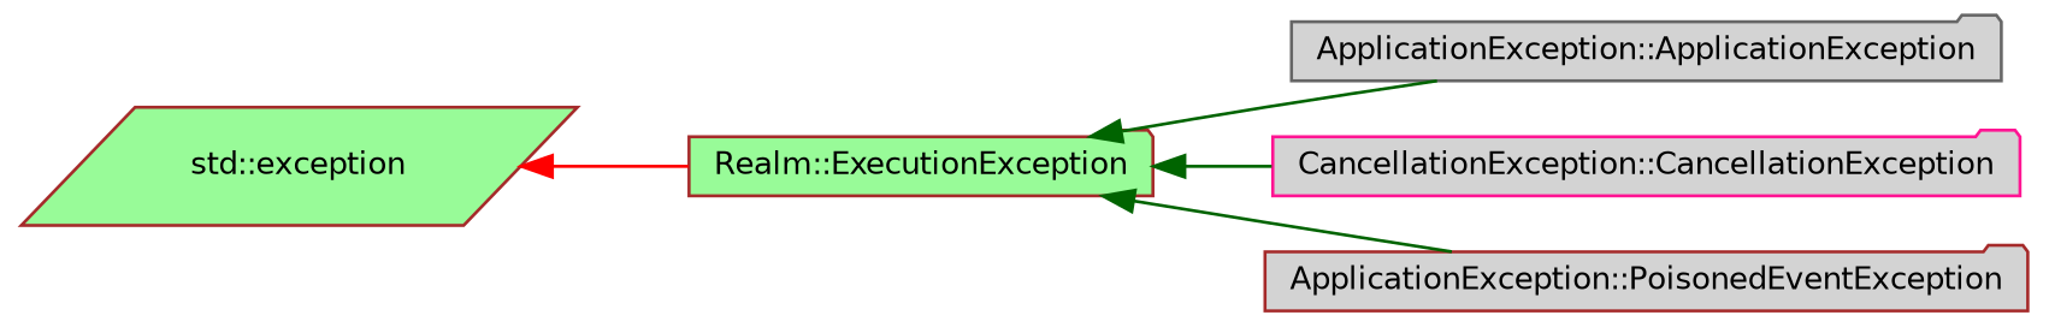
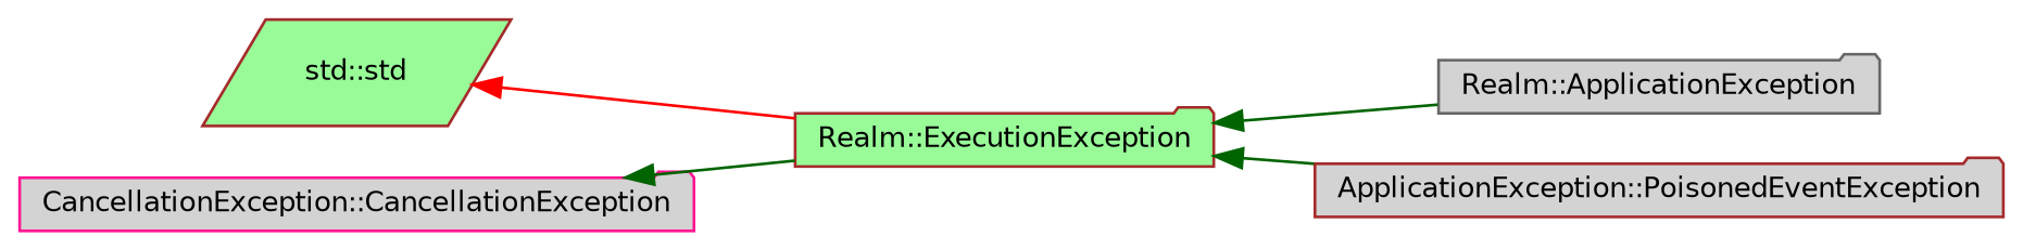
  digraph {
    rankdir=LR
    node [color=brown fillcolor=lightgrey fontname=Helvetica fontsize=10 shape=folder style=filled]
    edge [color=darkgreen dir=back fontname=Helvetica fontsize=10 labelfontname=Helvetica labelfontsize=10 style=solid]
-   n1 [fillcolor=palegreen height=0.2 label="std::exception" shape=parallelogram width=0.4]
+   n1 [fillcolor=palegreen height=0.2 label="std::std" shape=parallelogram width=0.4]
    n2 [fillcolor=palegreen height=0.2 label="Realm::ExecutionException" width=0.4]
-   n3 [color=gray40 height=0.2 label="ApplicationException::ApplicationException" width=0.4]
+   n3 [color=gray40 height=0.2 label="Realm::ApplicationException" width=0.4]
    n4 [color=deeppink height=0.2 label="CancellationException::CancellationException" width=0.4]
    n5 [height=0.2 label="ApplicationException::PoisonedEventException" width=0.4]
    n1 -> n2 [color=red]
    n2 -> n3
-   n2 -> n4
+   n4 -> n2
    n2 -> n5
  }
